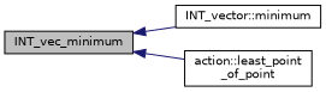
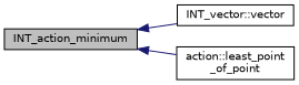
  digraph {
    rankdir=LR
    node [color=black fillcolor=white fontname=Helvetica fontsize=10 shape=record style=filled]
    edge [color=midnightblue dir=back fontname=Helvetica fontsize=10 labelfontname=Helvetica labelfontsize=10 style=solid]
-   n1 [fillcolor=grey75 fontcolor=black height=0.2 label=INT_vec_minimum width=0.4]
-   n2 [height=0.2 label="INT_vector::minimum" width=0.4]
+   n1 [fillcolor=grey75 fontcolor=black height=0.2 label=INT_action_minimum width=0.4]
+   n2 [height=0.2 label="INT_vector::vector" width=0.4]
    n3 [height=0.2 label="action::least_point\l_of_point" width=0.4]
    n1 -> n2
    n1 -> n3
  }
